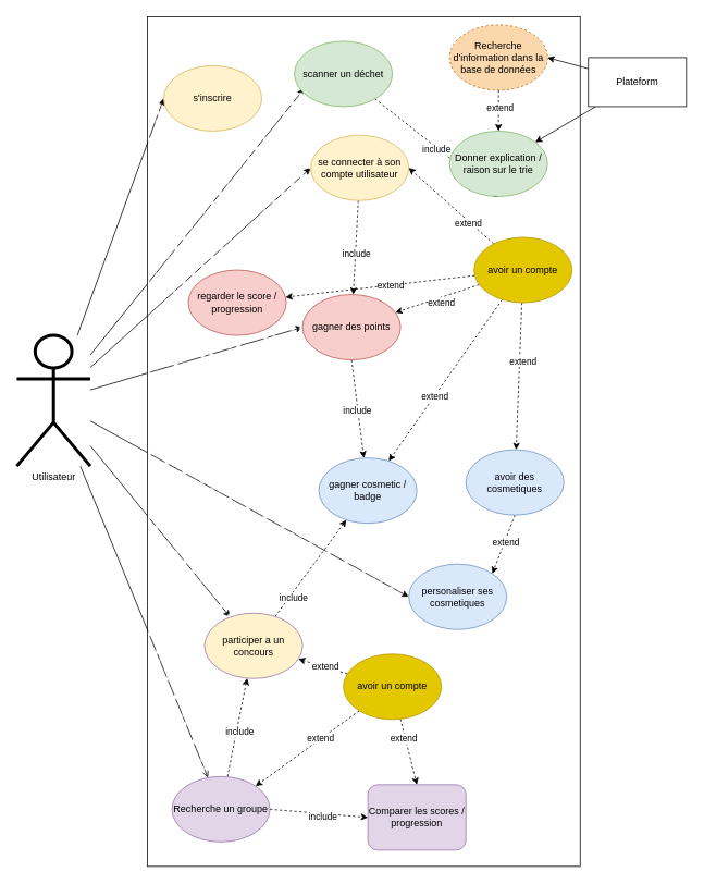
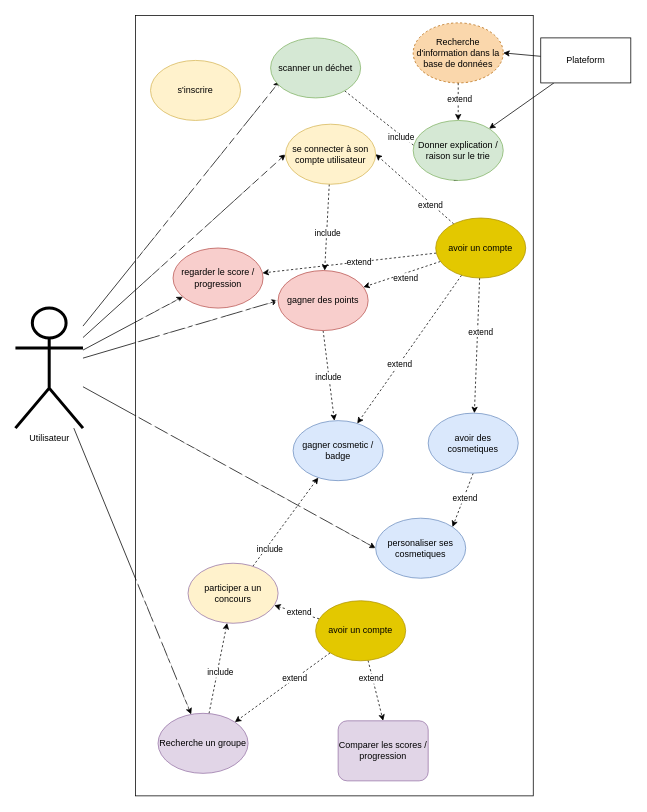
  <mxCell id="0" />
  <mxCell id="1" parent="0" />
- <mxCell id="2" style="rounded=0;orthogonalLoop=1;jettySize=auto;html=1;entryX=0;entryY=0.5;entryDx=0;entryDy=0;" edge="1" parent="1" source="9" target="11"><mxGeometry relative="1" as="geometry" /></mxCell>
+ <mxCell id="2" style="rounded=0;orthogonalLoop=1;jettySize=auto;html=1;" edge="1" parent="1" source="9" target="26"><mxGeometry relative="1" as="geometry" /></mxCell>
  <mxCell id="3" style="rounded=0;orthogonalLoop=1;jettySize=auto;html=1;entryX=0;entryY=0.5;entryDx=0;entryDy=0;" edge="1" parent="1" source="9" target="60"><mxGeometry relative="1" as="geometry" /></mxCell>
  <mxCell id="4" style="rounded=0;orthogonalLoop=1;jettySize=auto;html=1;entryX=0;entryY=0.5;entryDx=0;entryDy=0;" edge="1" parent="1" source="9" target="13"><mxGeometry relative="1" as="geometry" /></mxCell>
  <mxCell id="5" style="rounded=0;orthogonalLoop=1;jettySize=auto;html=1;entryX=0.1;entryY=0.725;entryDx=0;entryDy=0;entryPerimeter=0;" edge="1" parent="1" source="9" target="18"><mxGeometry relative="1" as="geometry" /></mxCell>
  <mxCell id="6" style="rounded=0;orthogonalLoop=1;jettySize=auto;html=1;entryX=0;entryY=0.5;entryDx=0;entryDy=0;" edge="1" parent="1" source="9" target="40"><mxGeometry relative="1" as="geometry" /></mxCell>
- <mxCell id="7" style="rounded=0;orthogonalLoop=1;jettySize=auto;html=1;" edge="1" parent="1" source="9" target="21"><mxGeometry relative="1" as="geometry" /></mxCell>
- <mxCell id="8" style="rounded=0;orthogonalLoop=1;jettySize=auto;html=1;endArrow=open;" edge="1" parent="1" source="9" target="51"><mxGeometry relative="1" as="geometry" /></mxCell>
+ <mxCell id="8" style="rounded=0;orthogonalLoop=1;jettySize=auto;html=1;" edge="1" parent="1" source="9" target="51"><mxGeometry relative="1" as="geometry" /></mxCell>
  <mxCell id="9" value="Utilisateur" style="shape=umlActor;verticalLabelPosition=bottom;verticalAlign=top;html=1;outlineConnect=0;strokeWidth=4;" vertex="1" parent="1"><mxGeometry x="20" y="410" width="90" height="160" as="geometry" /></mxCell>
  <mxCell id="10" value="" style="rounded=0;whiteSpace=wrap;html=1;fillStyle=dots;" vertex="1" parent="1"><mxGeometry x="180" y="20" width="530" height="1040" as="geometry" /></mxCell>
  <mxCell id="11" value="s'inscrire" style="ellipse;whiteSpace=wrap;html=1;fillColor=#fff2cc;strokeColor=#d6b656;" vertex="1" parent="1"><mxGeometry x="200" y="80" width="120" height="80" as="geometry" /></mxCell>
  <mxCell id="12" value="gagner cosmetic / badge" style="ellipse;whiteSpace=wrap;html=1;fillColor=#dae8fc;strokeColor=#6c8ebf;" vertex="1" parent="1"><mxGeometry x="390" y="560" width="120" height="80" as="geometry" /></mxCell>
  <mxCell id="13" value="personaliser ses cosmetiques" style="ellipse;whiteSpace=wrap;html=1;fillColor=#dae8fc;strokeColor=#6c8ebf;" vertex="1" parent="1"><mxGeometry x="500" y="690" width="120" height="80" as="geometry" /></mxCell>
  <mxCell id="14" style="rounded=0;orthogonalLoop=1;jettySize=auto;html=1;dashed=1;" edge="1" parent="1" source="60" target="40"><mxGeometry relative="1" as="geometry" /></mxCell>
  <mxCell id="15" value="include" style="edgeLabel;html=1;align=center;verticalAlign=middle;resizable=0;points=[];" vertex="1" connectable="0" parent="14"><mxGeometry x="0.152" y="1" relative="1" as="geometry"><mxPoint y="-1" as="offset" /></mxGeometry></mxCell>
  <mxCell id="16" style="rounded=0;orthogonalLoop=1;jettySize=auto;html=1;entryX=0.5;entryY=1;entryDx=0;entryDy=0;dashed=1;endArrow=diamond;" edge="1" parent="1" source="18" target="25"><mxGeometry relative="1" as="geometry" /></mxCell>
  <mxCell id="17" value="include" style="edgeLabel;html=1;align=center;verticalAlign=middle;resizable=0;points=[];" vertex="1" connectable="0" parent="16"><mxGeometry x="0.003" y="-2" relative="1" as="geometry"><mxPoint as="offset" /></mxGeometry></mxCell>
  <mxCell id="18" value="scanner un déchet" style="ellipse;whiteSpace=wrap;html=1;fillColor=#d5e8d4;strokeColor=#82b366;" vertex="1" parent="1"><mxGeometry x="360" y="50" width="120" height="80" as="geometry" /></mxCell>
  <mxCell id="19" style="rounded=0;orthogonalLoop=1;jettySize=auto;html=1;dashed=1;" edge="1" parent="1" source="21" target="12"><mxGeometry relative="1" as="geometry" /></mxCell>
  <mxCell id="20" value="include" style="edgeLabel;html=1;align=center;verticalAlign=middle;resizable=0;points=[];" vertex="1" connectable="0" parent="19"><mxGeometry x="-0.559" y="-4" relative="1" as="geometry"><mxPoint as="offset" /></mxGeometry></mxCell>
  <mxCell id="21" value="participer a un concours" style="ellipse;whiteSpace=wrap;html=1;fillColor=#fff2cc;strokeColor=#9673a6;" vertex="1" parent="1"><mxGeometry x="250" y="750" width="120" height="80" as="geometry" /></mxCell>
  <mxCell id="22" style="rounded=0;orthogonalLoop=1;jettySize=auto;html=1;" edge="1" parent="1" source="24" target="25"><mxGeometry relative="1" as="geometry" /></mxCell>
  <mxCell id="23" style="rounded=0;orthogonalLoop=1;jettySize=auto;html=1;entryX=1;entryY=0.5;entryDx=0;entryDy=0;" edge="1" parent="1" source="24" target="46"><mxGeometry relative="1" as="geometry" /></mxCell>
- <mxCell id="24" value="Plateform" style="rounded=0;whiteSpace=wrap;html=1;" vertex="1" parent="1"><mxGeometry x="720" y="70" width="120" height="60" as="geometry" /></mxCell>
+ <mxCell id="24" value="Plateform" style="rounded=0;whiteSpace=wrap;html=1;" vertex="1" parent="1"><mxGeometry x="720" y="50" width="120" height="60" as="geometry" /></mxCell>
  <mxCell id="25" value="Donner explication / raison sur le trie" style="ellipse;whiteSpace=wrap;html=1;fillColor=#d5e8d4;strokeColor=#82b366;" vertex="1" parent="1"><mxGeometry x="550" y="160" width="120" height="80" as="geometry" /></mxCell>
  <mxCell id="26" value="regarder le score / progression" style="ellipse;whiteSpace=wrap;html=1;fillColor=#f8cecc;strokeColor=#b85450;" vertex="1" parent="1"><mxGeometry x="230" y="330" width="120" height="80" as="geometry" /></mxCell>
  <mxCell id="27" style="rounded=0;orthogonalLoop=1;jettySize=auto;html=1;entryX=1;entryY=0.5;entryDx=0;entryDy=0;dashed=1;" edge="1" parent="1" source="37" target="60"><mxGeometry relative="1" as="geometry" /></mxCell>
  <mxCell id="28" value="extend" style="edgeLabel;html=1;align=center;verticalAlign=middle;resizable=0;points=[];" vertex="1" connectable="0" parent="27"><mxGeometry x="-0.425" y="2" relative="1" as="geometry"><mxPoint as="offset" /></mxGeometry></mxCell>
  <mxCell id="29" style="rounded=0;orthogonalLoop=1;jettySize=auto;html=1;dashed=1;" edge="1" parent="1" source="37" target="40"><mxGeometry relative="1" as="geometry" /></mxCell>
  <mxCell id="30" value="extend" style="edgeLabel;html=1;align=center;verticalAlign=middle;resizable=0;points=[];" vertex="1" connectable="0" parent="29"><mxGeometry x="-0.052" y="6" relative="1" as="geometry"><mxPoint as="offset" /></mxGeometry></mxCell>
  <mxCell id="31" style="rounded=0;orthogonalLoop=1;jettySize=auto;html=1;dashed=1;" edge="1" parent="1" source="37" target="26"><mxGeometry relative="1" as="geometry" /></mxCell>
  <mxCell id="32" value="extend" style="edgeLabel;html=1;align=center;verticalAlign=middle;resizable=0;points=[];" vertex="1" connectable="0" parent="31"><mxGeometry x="-0.109" y="1" relative="1" as="geometry"><mxPoint y="-1" as="offset" /></mxGeometry></mxCell>
  <mxCell id="33" style="rounded=0;orthogonalLoop=1;jettySize=auto;html=1;dashed=1;" edge="1" parent="1" source="37" target="12"><mxGeometry relative="1" as="geometry" /></mxCell>
  <mxCell id="34" value="extend" style="edgeLabel;html=1;align=center;verticalAlign=middle;resizable=0;points=[];" vertex="1" connectable="0" parent="33"><mxGeometry x="0.2" relative="1" as="geometry"><mxPoint as="offset" /></mxGeometry></mxCell>
  <mxCell id="35" style="rounded=0;orthogonalLoop=1;jettySize=auto;html=1;dashed=1;" edge="1" parent="1" source="37" target="43"><mxGeometry relative="1" as="geometry" /></mxCell>
  <mxCell id="36" value="extend" style="edgeLabel;html=1;align=center;verticalAlign=middle;resizable=0;points=[];" vertex="1" connectable="0" parent="35"><mxGeometry x="-0.217" y="4" relative="1" as="geometry"><mxPoint as="offset" /></mxGeometry></mxCell>
  <mxCell id="37" value="avoir un compte" style="ellipse;whiteSpace=wrap;html=1;fillColor=#e3c800;strokeColor=#B09500;fontColor=#000000;" vertex="1" parent="1"><mxGeometry x="580" y="290" width="120" height="80" as="geometry" /></mxCell>
  <mxCell id="38" style="rounded=0;orthogonalLoop=1;jettySize=auto;html=1;exitX=0.5;exitY=1;exitDx=0;exitDy=0;dashed=1;" edge="1" parent="1" source="40" target="12"><mxGeometry relative="1" as="geometry" /></mxCell>
  <mxCell id="39" value="include" style="edgeLabel;html=1;align=center;verticalAlign=middle;resizable=0;points=[];" vertex="1" connectable="0" parent="38"><mxGeometry x="0.027" y="-1" relative="1" as="geometry"><mxPoint as="offset" /></mxGeometry></mxCell>
  <mxCell id="40" value="gagner des points" style="ellipse;whiteSpace=wrap;html=1;fillColor=#f8cecc;strokeColor=#b85450;" vertex="1" parent="1"><mxGeometry x="370" y="360" width="120" height="80" as="geometry" /></mxCell>
  <mxCell id="41" style="rounded=0;orthogonalLoop=1;jettySize=auto;html=1;exitX=0.5;exitY=1;exitDx=0;exitDy=0;entryX=1;entryY=0;entryDx=0;entryDy=0;dashed=1;" edge="1" parent="1" source="43" target="13"><mxGeometry relative="1" as="geometry" /></mxCell>
  <mxCell id="42" value="extend" style="edgeLabel;html=1;align=center;verticalAlign=middle;resizable=0;points=[];" vertex="1" connectable="0" parent="41"><mxGeometry x="-0.092" y="1" relative="1" as="geometry"><mxPoint as="offset" /></mxGeometry></mxCell>
  <mxCell id="43" value="avoir des cosmetiques" style="ellipse;whiteSpace=wrap;html=1;fillColor=#dae8fc;strokeColor=#6c8ebf;" vertex="1" parent="1"><mxGeometry x="570" y="550" width="120" height="80" as="geometry" /></mxCell>
  <mxCell id="44" style="rounded=0;orthogonalLoop=1;jettySize=auto;html=1;entryX=0.5;entryY=0;entryDx=0;entryDy=0;dashed=1;" edge="1" parent="1" source="46" target="25"><mxGeometry relative="1" as="geometry" /></mxCell>
  <mxCell id="45" value="extend" style="edgeLabel;html=1;align=center;verticalAlign=middle;resizable=0;points=[];" vertex="1" connectable="0" parent="44"><mxGeometry x="-0.16" y="1" relative="1" as="geometry"><mxPoint as="offset" /></mxGeometry></mxCell>
  <mxCell id="46" value="Recherche d'information dans la base de données" style="ellipse;whiteSpace=wrap;html=1;fillColor=#fad7ac;strokeColor=#b46504;dashed=1;" vertex="1" parent="1"><mxGeometry x="550" y="30" width="120" height="80" as="geometry" /></mxCell>
  <mxCell id="47" style="rounded=0;orthogonalLoop=1;jettySize=auto;html=1;dashed=1;" edge="1" parent="1" source="51" target="21"><mxGeometry relative="1" as="geometry" /></mxCell>
  <mxCell id="48" value="include" style="edgeLabel;html=1;align=center;verticalAlign=middle;resizable=0;points=[];" vertex="1" connectable="0" parent="47"><mxGeometry x="-0.067" y="-3" relative="1" as="geometry"><mxPoint as="offset" /></mxGeometry></mxCell>
- <mxCell id="49" style="rounded=0;orthogonalLoop=1;jettySize=auto;html=1;exitX=1;exitY=0.5;exitDx=0;exitDy=0;entryX=0;entryY=0.5;entryDx=0;entryDy=0;dashed=1;" edge="1" parent="1" source="51" target="52"><mxGeometry relative="1" as="geometry" /></mxCell>
- <mxCell id="50" value="include" style="edgeLabel;html=1;align=center;verticalAlign=middle;resizable=0;points=[];" vertex="1" connectable="0" parent="49"><mxGeometry x="0.065" y="-3" relative="1" as="geometry"><mxPoint x="1" as="offset" /></mxGeometry></mxCell>
  <mxCell id="51" value="Recherche un groupe" style="ellipse;whiteSpace=wrap;html=1;fillColor=#e1d5e7;strokeColor=#9673a6;" vertex="1" parent="1"><mxGeometry x="210" y="950" width="120" height="80" as="geometry" /></mxCell>
  <mxCell id="52" value="Comparer les scores / progression" style="whiteSpace=wrap;html=1;fillColor=#e1d5e7;strokeColor=#9673a6;rounded=1;" vertex="1" parent="1"><mxGeometry x="450" y="960" width="120" height="80" as="geometry" /></mxCell>
  <mxCell id="53" style="rounded=0;orthogonalLoop=1;jettySize=auto;html=1;dashed=1;" edge="1" parent="1" source="59" target="21"><mxGeometry relative="1" as="geometry" /></mxCell>
  <mxCell id="54" value="extend" style="edgeLabel;html=1;align=center;verticalAlign=middle;resizable=0;points=[];" vertex="1" connectable="0" parent="53"><mxGeometry x="-0.083" relative="1" as="geometry"><mxPoint as="offset" /></mxGeometry></mxCell>
  <mxCell id="55" style="rounded=0;orthogonalLoop=1;jettySize=auto;html=1;entryX=1;entryY=0;entryDx=0;entryDy=0;dashed=1;" edge="1" parent="1" source="59" target="51"><mxGeometry relative="1" as="geometry" /></mxCell>
  <mxCell id="56" value="extend" style="edgeLabel;html=1;align=center;verticalAlign=middle;resizable=0;points=[];" vertex="1" connectable="0" parent="55"><mxGeometry x="-0.256" y="-1" relative="1" as="geometry"><mxPoint as="offset" /></mxGeometry></mxCell>
  <mxCell id="57" style="rounded=0;orthogonalLoop=1;jettySize=auto;html=1;entryX=0.5;entryY=0;entryDx=0;entryDy=0;dashed=1;" edge="1" parent="1" source="59" target="52"><mxGeometry relative="1" as="geometry" /></mxCell>
  <mxCell id="58" value="extend" style="edgeLabel;html=1;align=center;verticalAlign=middle;resizable=0;points=[];" vertex="1" connectable="0" parent="57"><mxGeometry x="-0.432" y="-2" relative="1" as="geometry"><mxPoint as="offset" /></mxGeometry></mxCell>
  <mxCell id="59" value="avoir un compte" style="ellipse;whiteSpace=wrap;html=1;fillColor=#e3c800;strokeColor=#B09500;fontColor=#000000;" vertex="1" parent="1"><mxGeometry x="420" y="800" width="120" height="80" as="geometry" /></mxCell>
  <mxCell id="60" value="se connecter à son compte utilisateur" style="ellipse;whiteSpace=wrap;html=1;fillColor=#fff2cc;strokeColor=#d6b656;" vertex="1" parent="1"><mxGeometry x="380" y="165" width="120" height="80" as="geometry" /></mxCell>
